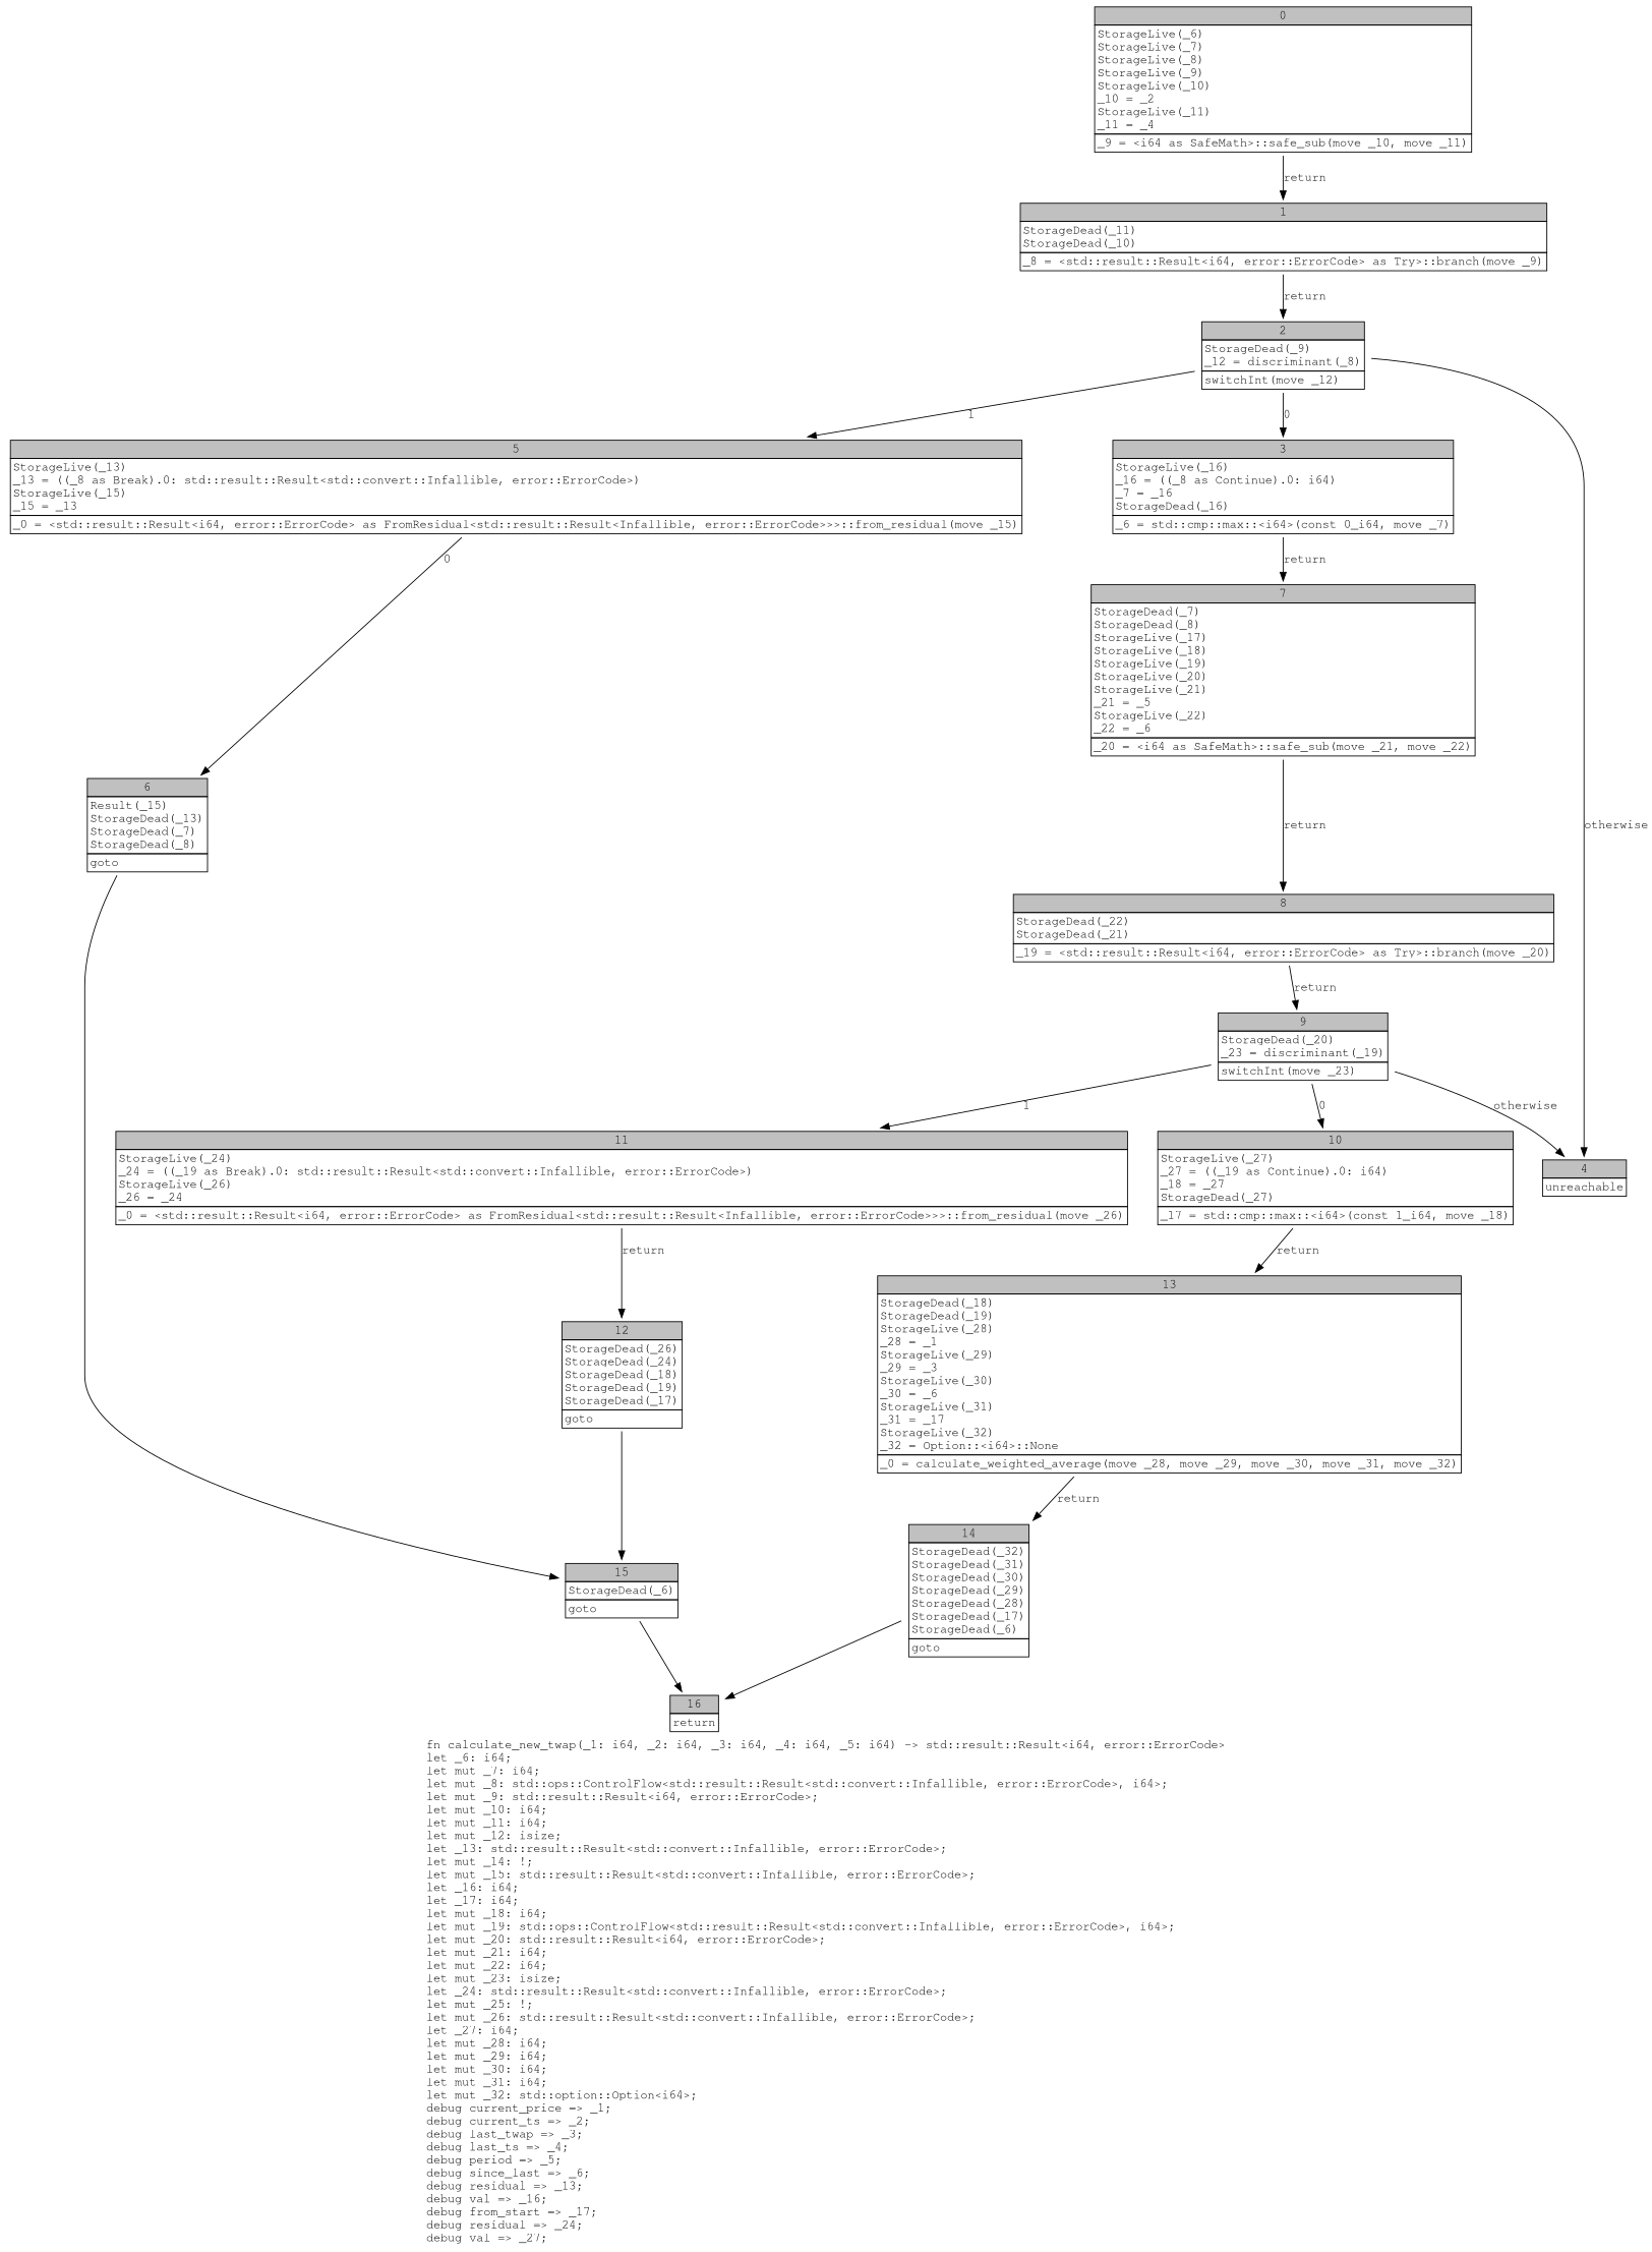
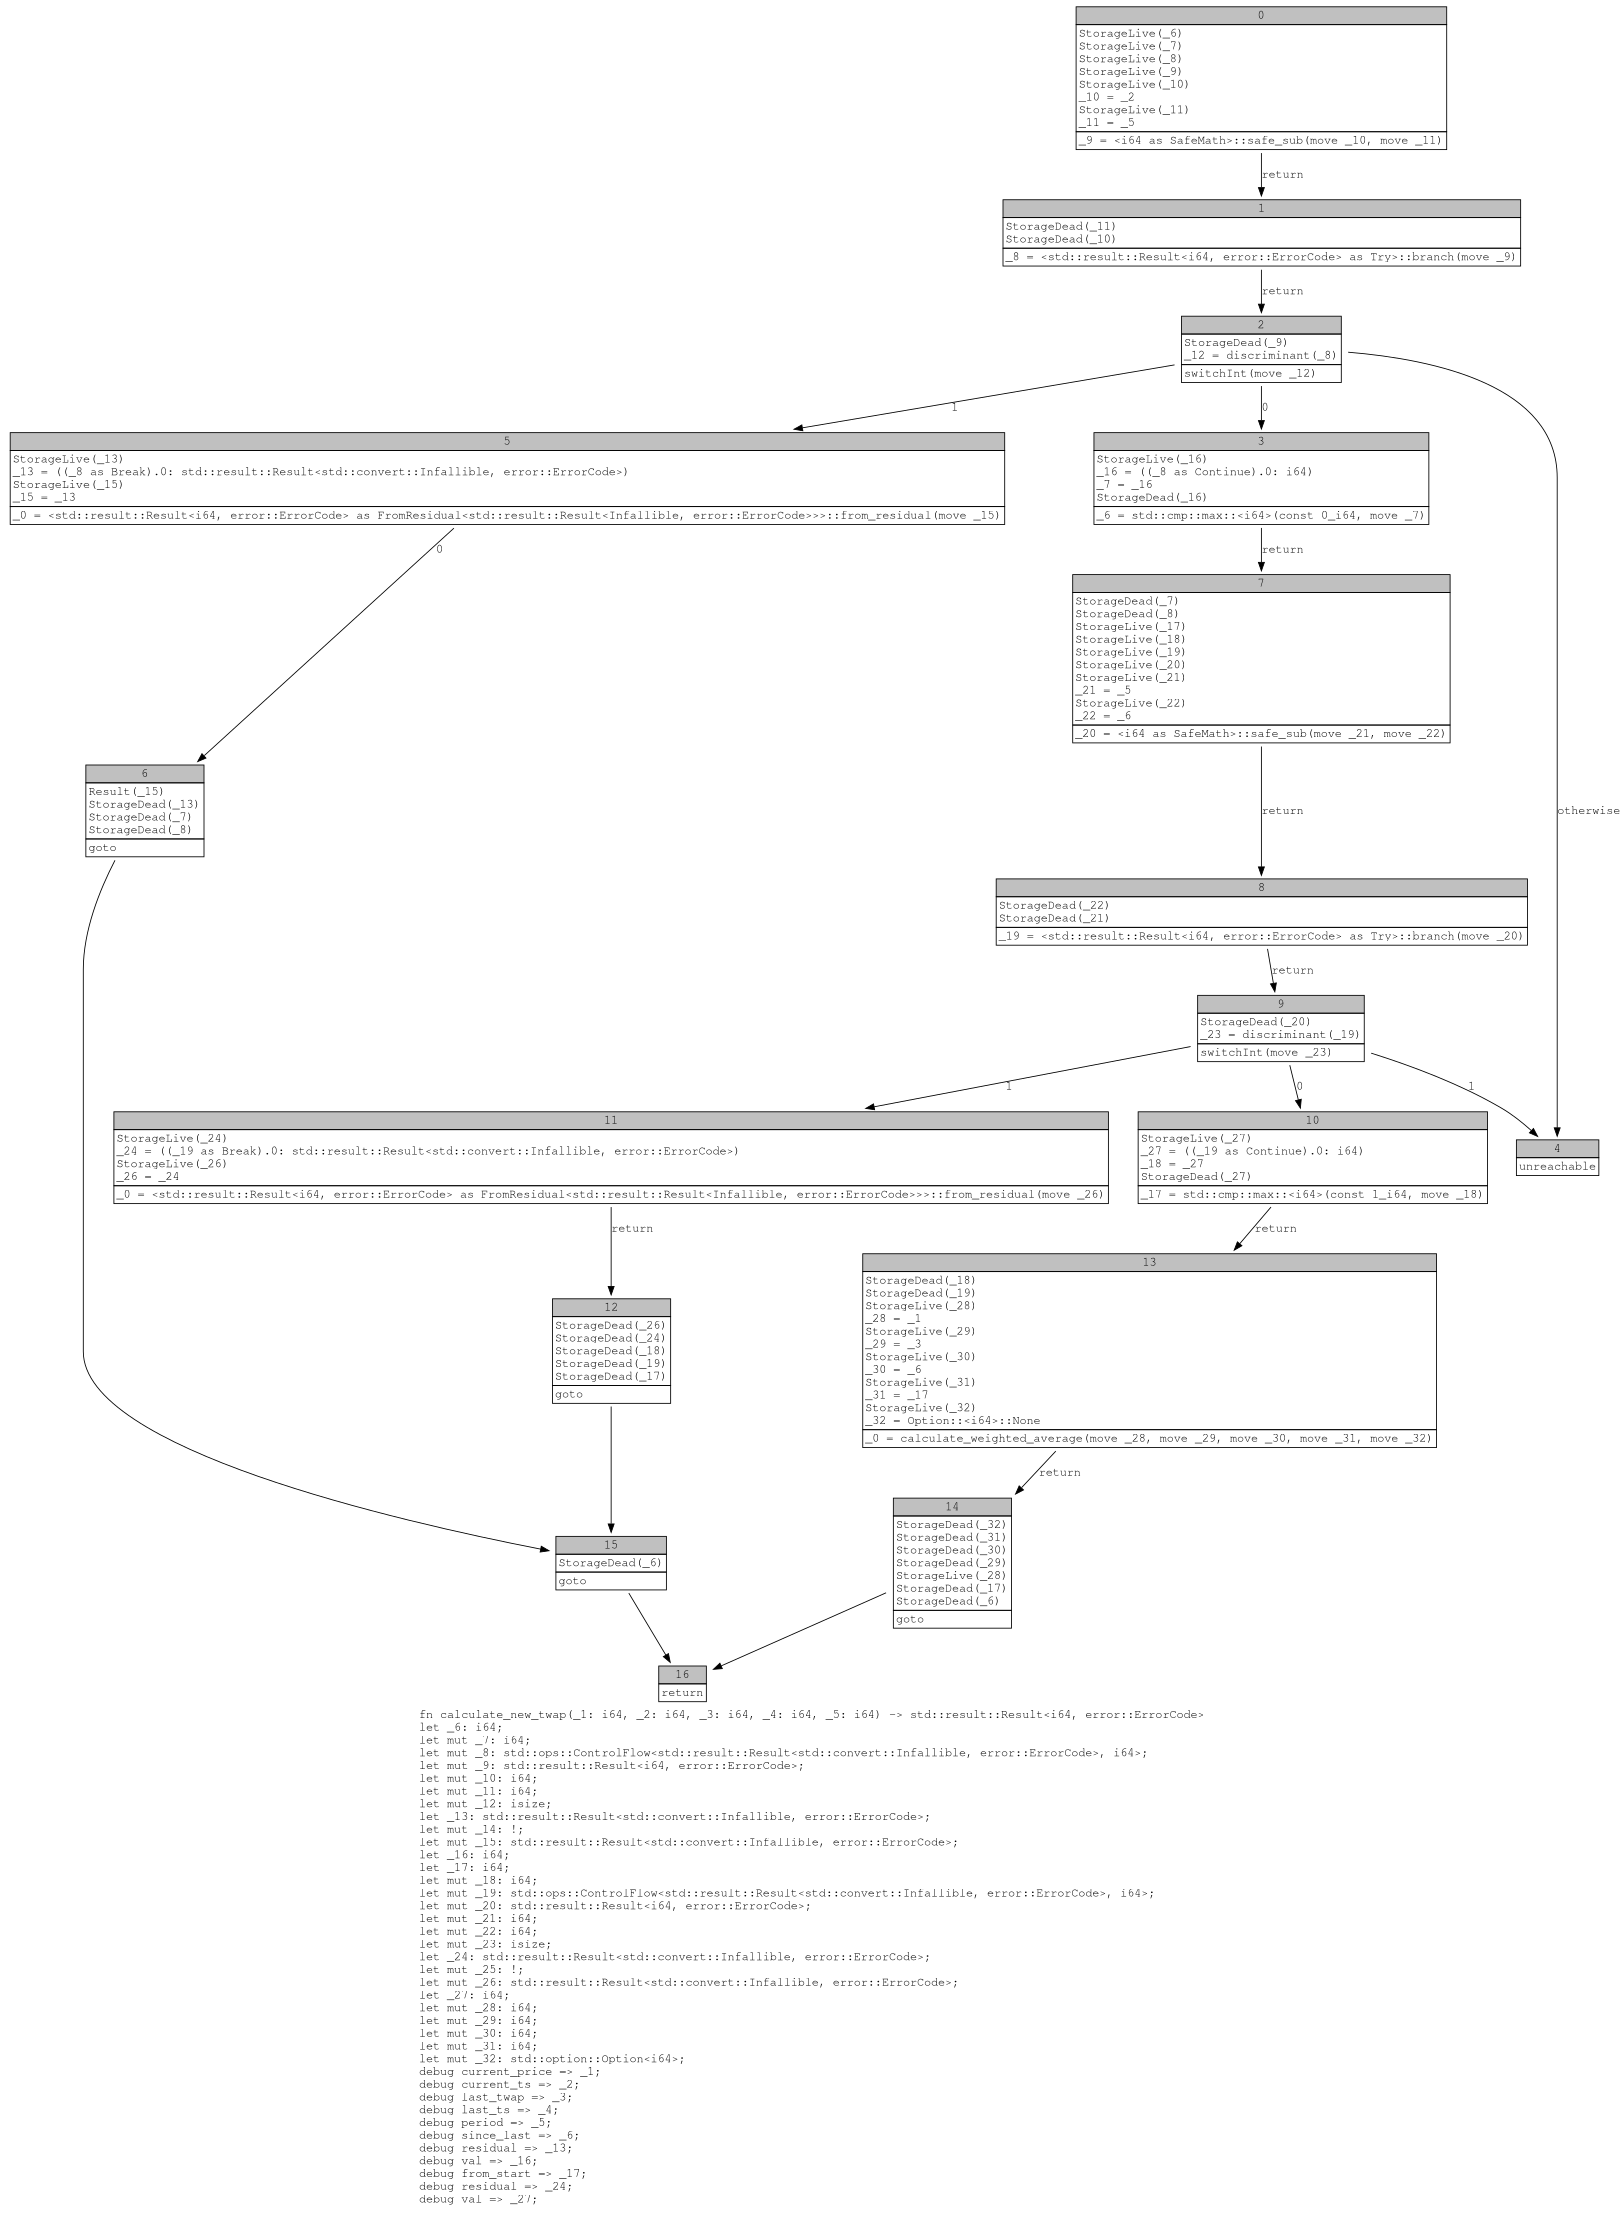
  digraph {
    fontname="Courier, monospace"
    label=<fn calculate_new_twap(_1: i64, _2: i64, _3: i64, _4: i64, _5: i64) -&gt; std::result::Result&lt;i64, error::ErrorCode&gt;<br align="left"/>let _6: i64;<br align="left"/>let mut _7: i64;<br align="left"/>let mut _8: std::ops::ControlFlow&lt;std::result::Result&lt;std::convert::Infallible, error::ErrorCode&gt;, i64&gt;;<br align="left"/>let mut _9: std::result::Result&lt;i64, error::ErrorCode&gt;;<br align="left"/>let mut _10: i64;<br align="left"/>let mut _11: i64;<br align="left"/>let mut _12: isize;<br align="left"/>let _13: std::result::Result&lt;std::convert::Infallible, error::ErrorCode&gt;;<br align="left"/>let mut _14: !;<br align="left"/>let mut _15: std::result::Result&lt;std::convert::Infallible, error::ErrorCode&gt;;<br align="left"/>let _16: i64;<br align="left"/>let _17: i64;<br align="left"/>let mut _18: i64;<br align="left"/>let mut _19: std::ops::ControlFlow&lt;std::result::Result&lt;std::convert::Infallible, error::ErrorCode&gt;, i64&gt;;<br align="left"/>let mut _20: std::result::Result&lt;i64, error::ErrorCode&gt;;<br align="left"/>let mut _21: i64;<br align="left"/>let mut _22: i64;<br align="left"/>let mut _23: isize;<br align="left"/>let _24: std::result::Result&lt;std::convert::Infallible, error::ErrorCode&gt;;<br align="left"/>let mut _25: !;<br align="left"/>let mut _26: std::result::Result&lt;std::convert::Infallible, error::ErrorCode&gt;;<br align="left"/>let _27: i64;<br align="left"/>let mut _28: i64;<br align="left"/>let mut _29: i64;<br align="left"/>let mut _30: i64;<br align="left"/>let mut _31: i64;<br align="left"/>let mut _32: std::option::Option&lt;i64&gt;;<br align="left"/>debug current_price =&gt; _1;<br align="left"/>debug current_ts =&gt; _2;<br align="left"/>debug last_twap =&gt; _3;<br align="left"/>debug last_ts =&gt; _4;<br align="left"/>debug period =&gt; _5;<br align="left"/>debug since_last =&gt; _6;<br align="left"/>debug residual =&gt; _13;<br align="left"/>debug val =&gt; _16;<br align="left"/>debug from_start =&gt; _17;<br align="left"/>debug residual =&gt; _24;<br align="left"/>debug val =&gt; _27;<br align="left"/>>
    node [fontname="Courier, monospace" shape=none]
    edge [fontname="Courier, monospace"]
-   n1 [label=<<table border="0" cellborder="1" cellspacing="0"><tr><td bgcolor="gray" align="center" colspan="1">0</td></tr><tr><td align="left" balign="left">StorageLive(_6)<br/>StorageLive(_7)<br/>StorageLive(_8)<br/>StorageLive(_9)<br/>StorageLive(_10)<br/>_10 = _2<br/>StorageLive(_11)<br/>_11 = _4<br/></td></tr><tr><td align="left">_9 = &lt;i64 as SafeMath&gt;::safe_sub(move _10, move _11)</td></tr></table>>]
+   n1 [label=<<table border="0" cellborder="1" cellspacing="0"><tr><td bgcolor="gray" align="center" colspan="1">0</td></tr><tr><td align="left" balign="left">StorageLive(_6)<br/>StorageLive(_7)<br/>StorageLive(_8)<br/>StorageLive(_9)<br/>StorageLive(_10)<br/>_10 = _2<br/>StorageLive(_11)<br/>_11 = _5<br/></td></tr><tr><td align="left">_9 = &lt;i64 as SafeMath&gt;::safe_sub(move _10, move _11)</td></tr></table>>]
    n2 [label=<<table border="0" cellborder="1" cellspacing="0"><tr><td bgcolor="gray" align="center" colspan="1">1</td></tr><tr><td align="left" balign="left">StorageDead(_11)<br/>StorageDead(_10)<br/></td></tr><tr><td align="left">_8 = &lt;std::result::Result&lt;i64, error::ErrorCode&gt; as Try&gt;::branch(move _9)</td></tr></table>>]
    n3 [label=<<table border="0" cellborder="1" cellspacing="0"><tr><td bgcolor="gray" align="center" colspan="1">2</td></tr><tr><td align="left" balign="left">StorageDead(_9)<br/>_12 = discriminant(_8)<br/></td></tr><tr><td align="left">switchInt(move _12)</td></tr></table>>]
    n4 [label=<<table border="0" cellborder="1" cellspacing="0"><tr><td bgcolor="gray" align="center" colspan="1">3</td></tr><tr><td align="left" balign="left">StorageLive(_16)<br/>_16 = ((_8 as Continue).0: i64)<br/>_7 = _16<br/>StorageDead(_16)<br/></td></tr><tr><td align="left">_6 = std::cmp::max::&lt;i64&gt;(const 0_i64, move _7)</td></tr></table>>]
    n5 [label=<<table border="0" cellborder="1" cellspacing="0"><tr><td bgcolor="gray" align="center" colspan="1">4</td></tr><tr><td align="left">unreachable</td></tr></table>>]
    n6 [label=<<table border="0" cellborder="1" cellspacing="0"><tr><td bgcolor="gray" align="center" colspan="1">5</td></tr><tr><td align="left" balign="left">StorageLive(_13)<br/>_13 = ((_8 as Break).0: std::result::Result&lt;std::convert::Infallible, error::ErrorCode&gt;)<br/>StorageLive(_15)<br/>_15 = _13<br/></td></tr><tr><td align="left">_0 = &lt;std::result::Result&lt;i64, error::ErrorCode&gt; as FromResidual&lt;std::result::Result&lt;Infallible, error::ErrorCode&gt;&gt;&gt;::from_residual(move _15)</td></tr></table>>]
    n7 [label=<<table border="0" cellborder="1" cellspacing="0"><tr><td bgcolor="gray" align="center" colspan="1">7</td></tr><tr><td align="left" balign="left">StorageDead(_7)<br/>StorageDead(_8)<br/>StorageLive(_17)<br/>StorageLive(_18)<br/>StorageLive(_19)<br/>StorageLive(_20)<br/>StorageLive(_21)<br/>_21 = _5<br/>StorageLive(_22)<br/>_22 = _6<br/></td></tr><tr><td align="left">_20 = &lt;i64 as SafeMath&gt;::safe_sub(move _21, move _22)</td></tr></table>>]
    n8 [label=<<table border="0" cellborder="1" cellspacing="0"><tr><td bgcolor="gray" align="center" colspan="1">6</td></tr><tr><td align="left" balign="left">Result(_15)<br/>StorageDead(_13)<br/>StorageDead(_7)<br/>StorageDead(_8)<br/></td></tr><tr><td align="left">goto</td></tr></table>>]
    n9 [label=<<table border="0" cellborder="1" cellspacing="0"><tr><td bgcolor="gray" align="center" colspan="1">8</td></tr><tr><td align="left" balign="left">StorageDead(_22)<br/>StorageDead(_21)<br/></td></tr><tr><td align="left">_19 = &lt;std::result::Result&lt;i64, error::ErrorCode&gt; as Try&gt;::branch(move _20)</td></tr></table>>]
    n10 [label=<<table border="0" cellborder="1" cellspacing="0"><tr><td bgcolor="gray" align="center" colspan="1">15</td></tr><tr><td align="left" balign="left">StorageDead(_6)<br/></td></tr><tr><td align="left">goto</td></tr></table>>]
    n11 [label=<<table border="0" cellborder="1" cellspacing="0"><tr><td bgcolor="gray" align="center" colspan="1">16</td></tr><tr><td align="left">return</td></tr></table>>]
    n12 [label=<<table border="0" cellborder="1" cellspacing="0"><tr><td bgcolor="gray" align="center" colspan="1">9</td></tr><tr><td align="left" balign="left">StorageDead(_20)<br/>_23 = discriminant(_19)<br/></td></tr><tr><td align="left">switchInt(move _23)</td></tr></table>>]
    n13 [label=<<table border="0" cellborder="1" cellspacing="0"><tr><td bgcolor="gray" align="center" colspan="1">10</td></tr><tr><td align="left" balign="left">StorageLive(_27)<br/>_27 = ((_19 as Continue).0: i64)<br/>_18 = _27<br/>StorageDead(_27)<br/></td></tr><tr><td align="left">_17 = std::cmp::max::&lt;i64&gt;(const 1_i64, move _18)</td></tr></table>>]
    n14 [label=<<table border="0" cellborder="1" cellspacing="0"><tr><td bgcolor="gray" align="center" colspan="1">11</td></tr><tr><td align="left" balign="left">StorageLive(_24)<br/>_24 = ((_19 as Break).0: std::result::Result&lt;std::convert::Infallible, error::ErrorCode&gt;)<br/>StorageLive(_26)<br/>_26 = _24<br/></td></tr><tr><td align="left">_0 = &lt;std::result::Result&lt;i64, error::ErrorCode&gt; as FromResidual&lt;std::result::Result&lt;Infallible, error::ErrorCode&gt;&gt;&gt;::from_residual(move _26)</td></tr></table>>]
    n15 [label=<<table border="0" cellborder="1" cellspacing="0"><tr><td bgcolor="gray" align="center" colspan="1">13</td></tr><tr><td align="left" balign="left">StorageDead(_18)<br/>StorageDead(_19)<br/>StorageLive(_28)<br/>_28 = _1<br/>StorageLive(_29)<br/>_29 = _3<br/>StorageLive(_30)<br/>_30 = _6<br/>StorageLive(_31)<br/>_31 = _17<br/>StorageLive(_32)<br/>_32 = Option::&lt;i64&gt;::None<br/></td></tr><tr><td align="left">_0 = calculate_weighted_average(move _28, move _29, move _30, move _31, move _32)</td></tr></table>>]
    n16 [label=<<table border="0" cellborder="1" cellspacing="0"><tr><td bgcolor="gray" align="center" colspan="1">12</td></tr><tr><td align="left" balign="left">StorageDead(_26)<br/>StorageDead(_24)<br/>StorageDead(_18)<br/>StorageDead(_19)<br/>StorageDead(_17)<br/></td></tr><tr><td align="left">goto</td></tr></table>>]
-   n17 [label=<<table border="0" cellborder="1" cellspacing="0"><tr><td bgcolor="gray" align="center" colspan="1">14</td></tr><tr><td align="left" balign="left">StorageDead(_32)<br/>StorageDead(_31)<br/>StorageDead(_30)<br/>StorageDead(_29)<br/>StorageDead(_28)<br/>StorageDead(_17)<br/>StorageDead(_6)<br/></td></tr><tr><td align="left">goto</td></tr></table>>]
+   n17 [label=<<table border="0" cellborder="1" cellspacing="0"><tr><td bgcolor="gray" align="center" colspan="1">14</td></tr><tr><td align="left" balign="left">StorageDead(_32)<br/>StorageDead(_31)<br/>StorageDead(_30)<br/>StorageDead(_29)<br/>StorageLive(_28)<br/>StorageDead(_17)<br/>StorageDead(_6)<br/></td></tr><tr><td align="left">goto</td></tr></table>>]
    n1 -> n2 [label=return]
    n2 -> n3 [label=return]
    n3 -> n4 [label=0]
    n3 -> n5 [label=otherwise]
    n3 -> n6 [label=1]
    n4 -> n7 [label=return]
    n6 -> n8 [label=0]
    n7 -> n9 [label=return]
    n8 -> n10
    n9 -> n12 [label=return]
    n10 -> n11
-   n12 -> n5 [label=otherwise]
+   n12 -> n5 [label=1]
    n12 -> n13 [label=0]
    n12 -> n14 [label=1]
    n13 -> n15 [label=return]
    n14 -> n16 [label=return]
    n15 -> n17 [label=return]
    n16 -> n10
    n17 -> n11
  }
